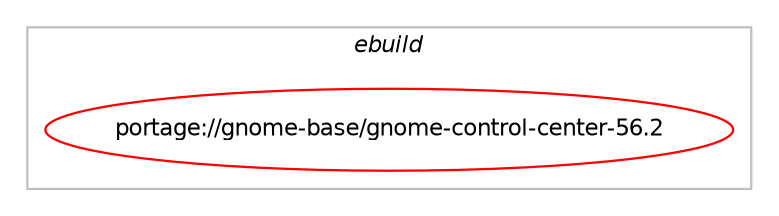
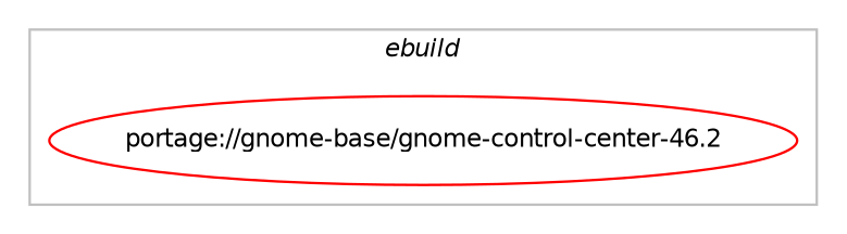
  digraph {
    compound=true
    concentrate=true
    fontname=Helvetica
    fontsize=10
    newrank=true
    rankdir=TB
    ranksep=1.5
-   n1 [color=red fontname=Helvetica fontsize=10 label="portage://gnome-base/gnome-control-center-56.2" width=4]
+   n1 [color=red fontname=Helvetica fontsize=10 label="portage://gnome-base/gnome-control-center-46.2" width=4]
    subgraph cluster_1 {
      color=gray
      label=<<i>ebuild</i>>
      n1
    }
    subgraph cluster_2 {
      color=gray
      label=<<i>dependencies</i>>
      subgraph cluster_3 {
        color=gray
        fillcolor="#eeeeee"
        label=<<i>compile</i>>
        style=filled
      }
      subgraph cluster_4 {
        color=gray
        fillcolor="#eeeeee"
        label=<<i>compile and run</i>>
        style=filled
      }
      subgraph cluster_5 {
        color=gray
        fillcolor="#eeeeee"
        label=<<i>run</i>>
        style=filled
      }
    }
    subgraph cluster_6 {
      color=gray
      label=<<i>candidates</i>>
      rank=same
    }
  }
